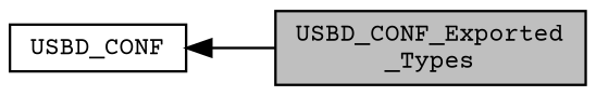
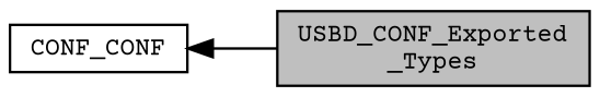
  digraph {
    rankdir=LR
    fontname="Courier Prime"
    node [color=black fontname="Courier Prime" fontsize=10 shape=record style=filled]
-   n1 [fillcolor=white height=0.2 label=USBD_CONF width=0.4]
+   n1 [fillcolor=white height=0.2 label=CONF_CONF width=0.4]
    n2 [fillcolor=grey75 fontcolor=black height=0.2 label="USBD_CONF_Exported\l_Types" width=0.4]
    n1 -> n2 [dir=back fontname="Courier Prime" fontsize=10 labelfontname=Helvetica labelfontsize=10 shape=plaintext style=solid]
  }
